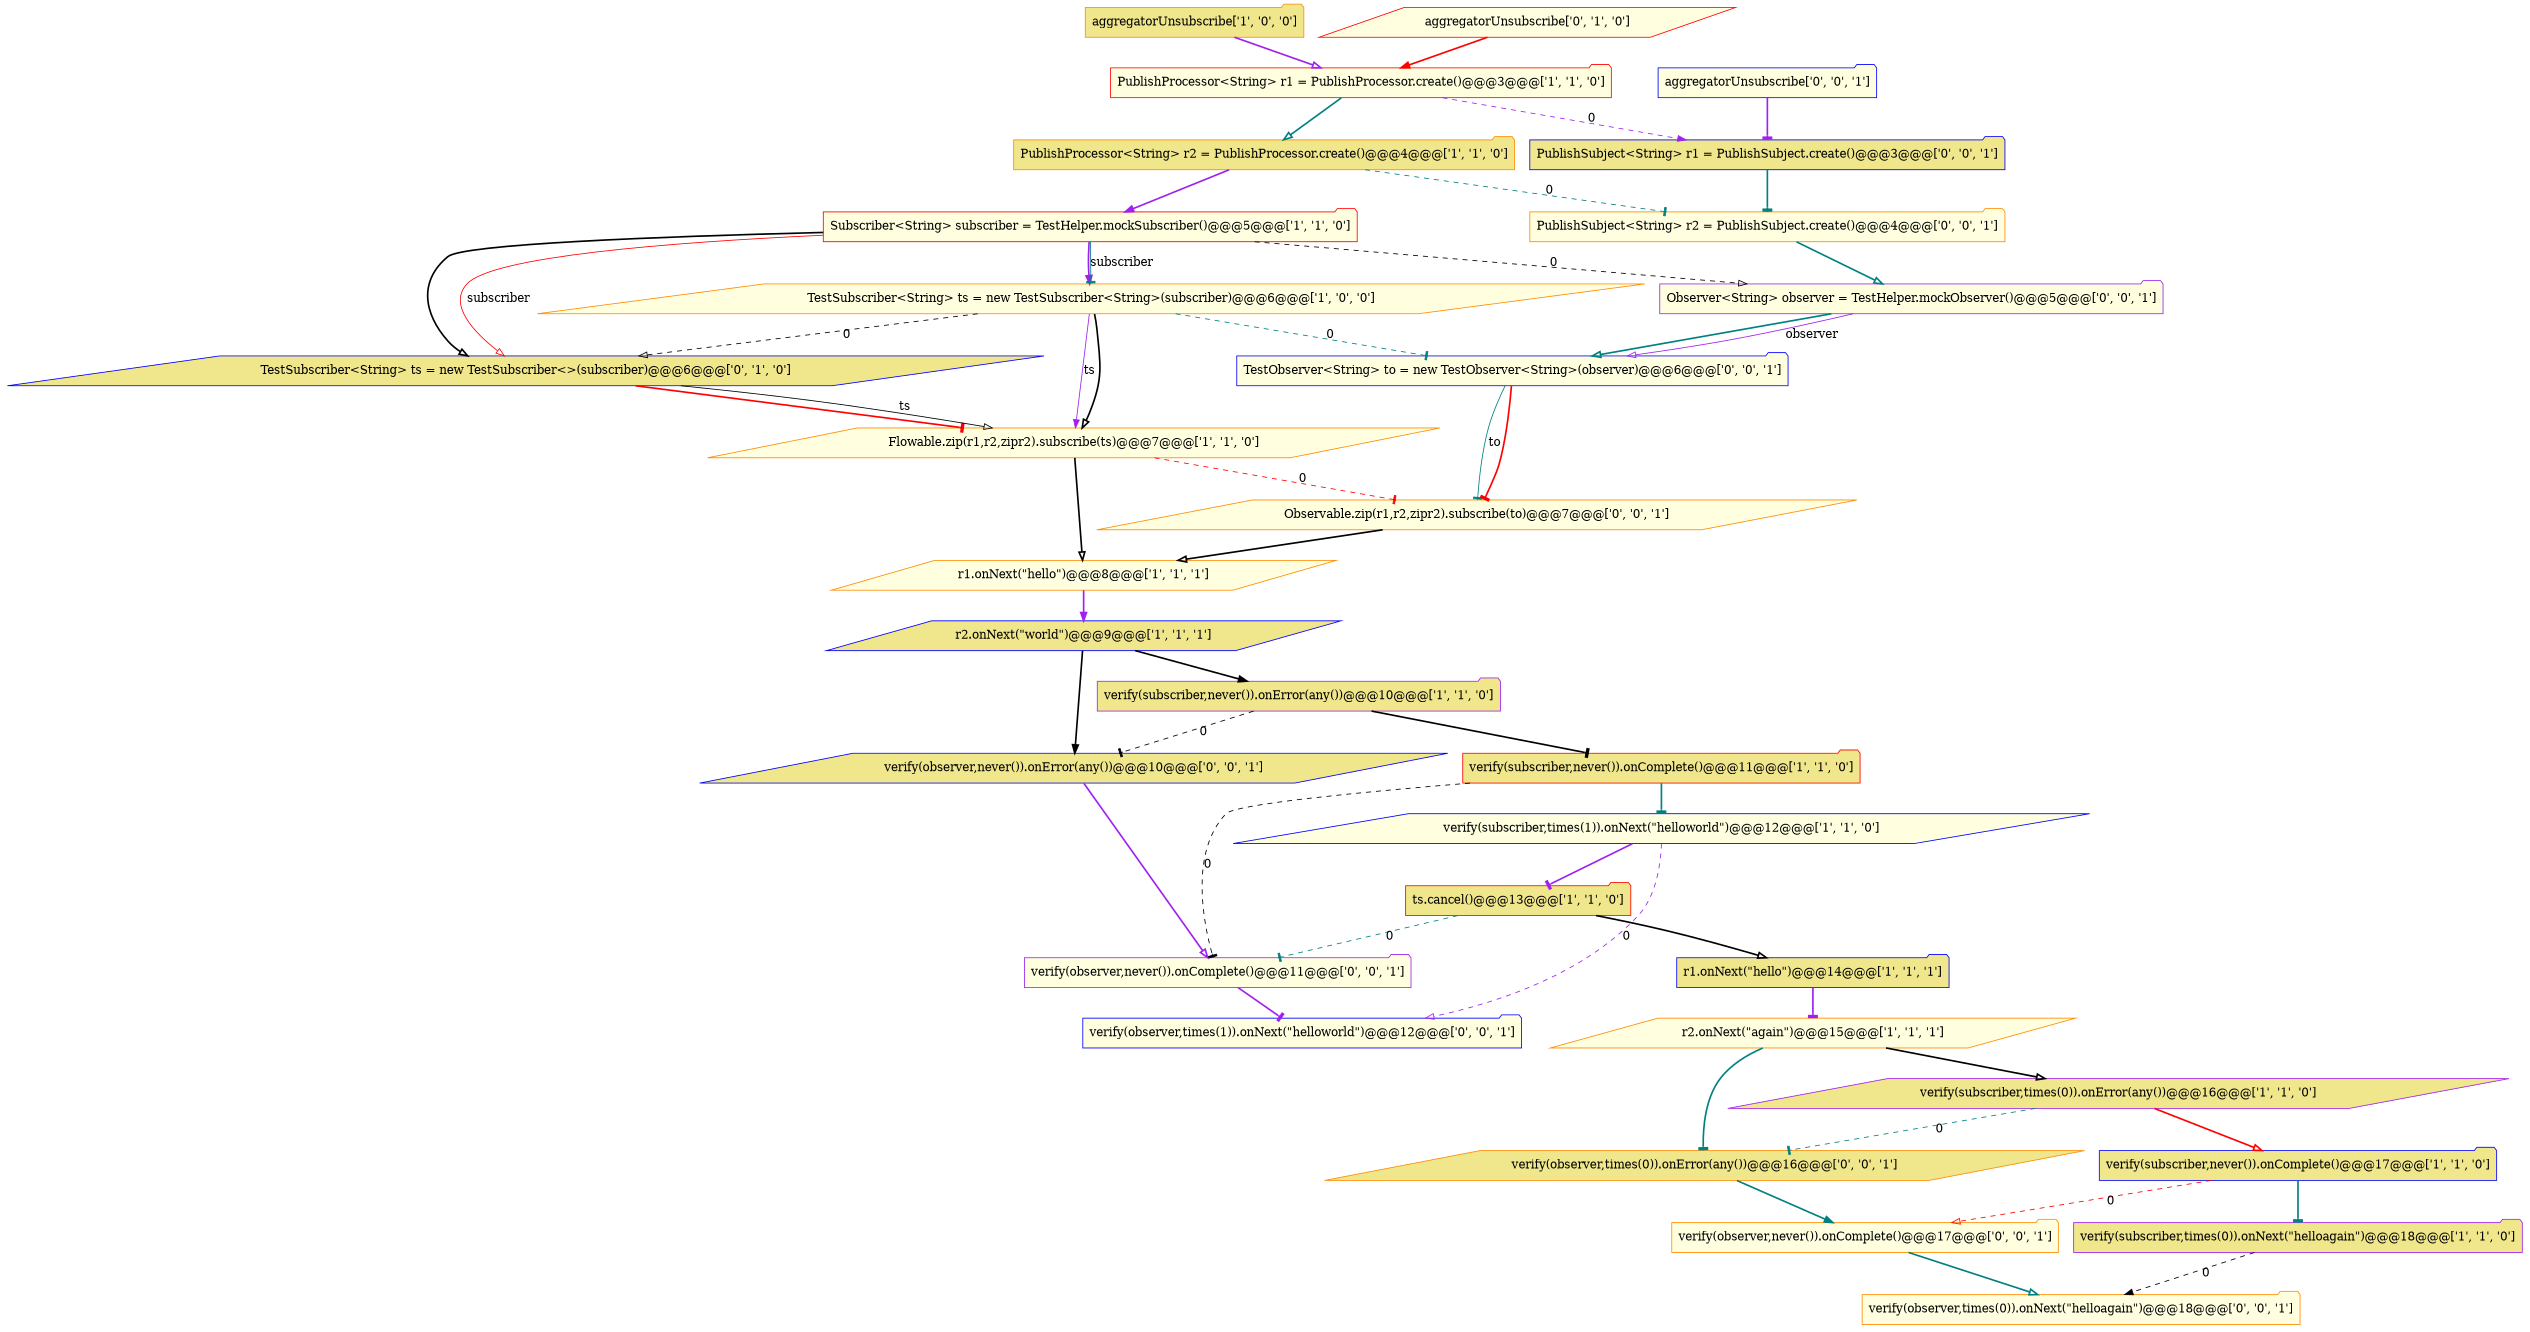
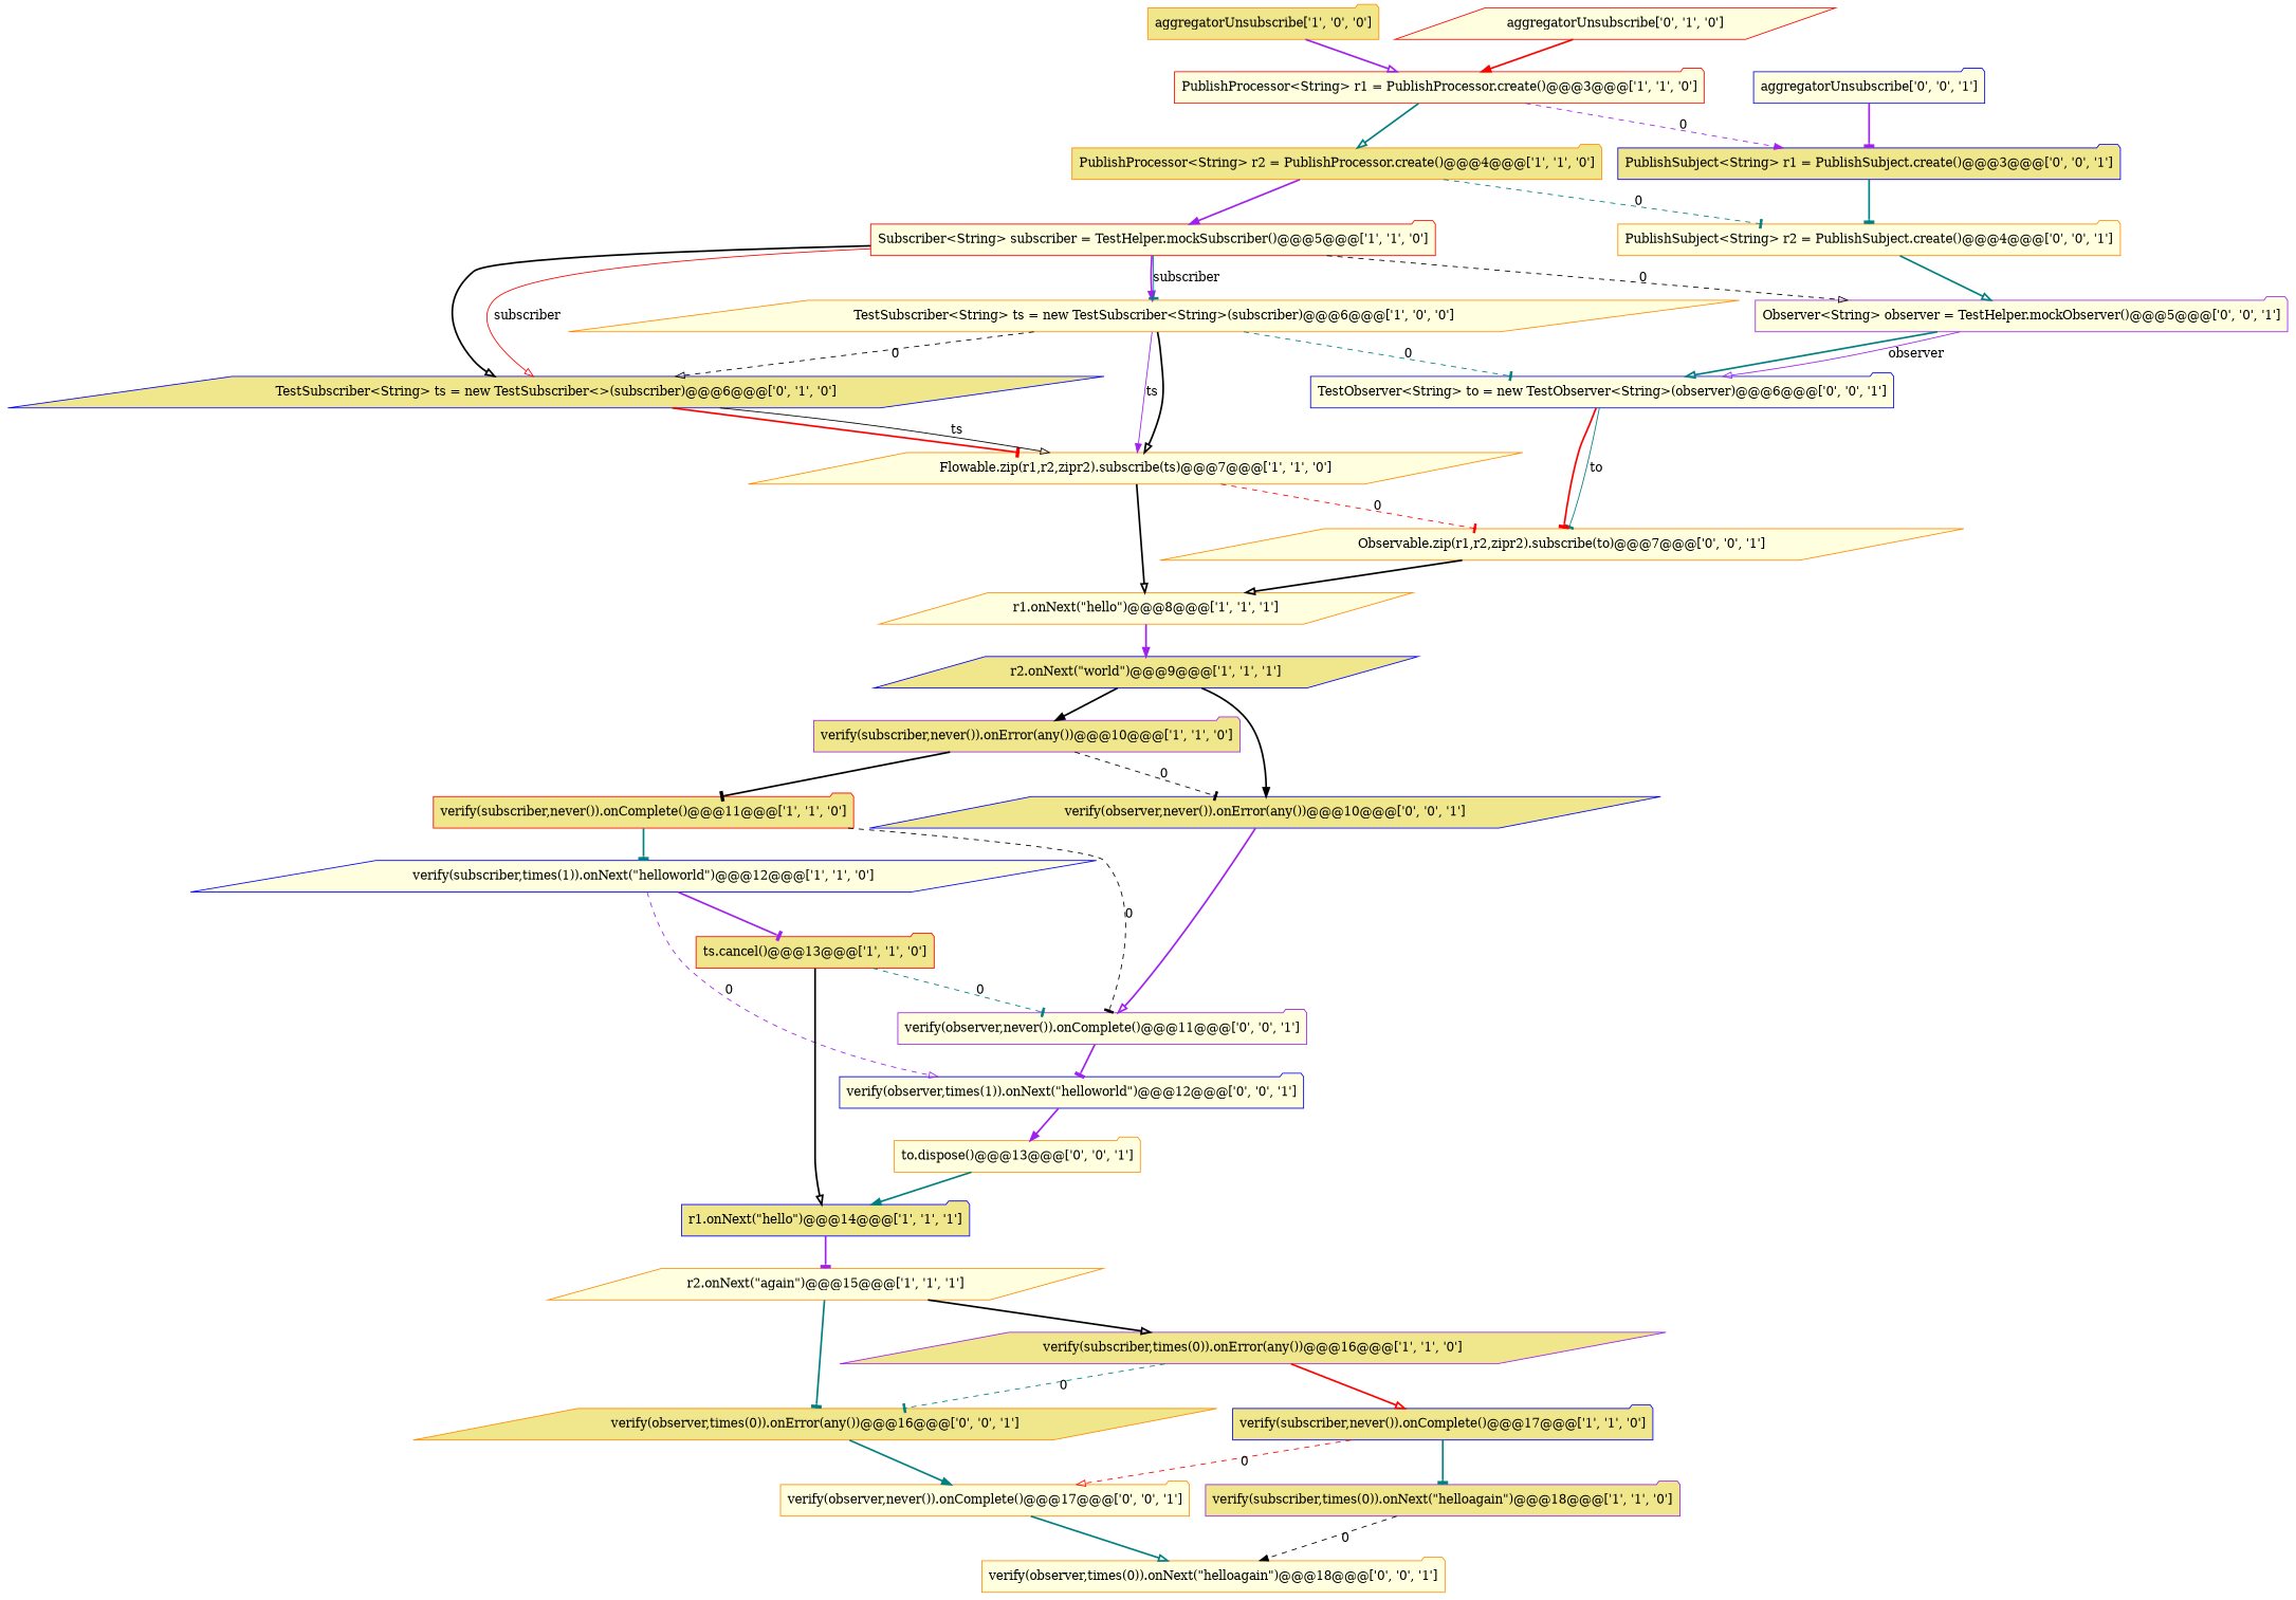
  digraph {
    node [color=darkorange fillcolor=lightyellow shape=folder style=filled]
    edge [arrowhead=tee color=teal style=bold]
    n1 [color=blue fillcolor=khaki label="TestSubscriber<String> ts = new TestSubscriber<>(subscriber)@@@6@@@['0', '1', '0']" shape=parallelogram]
    n2 [label="Flowable.zip(r1,r2,zipr2).subscribe(ts)@@@7@@@['1', '1', '0']" shape=parallelogram]
    n3 [label="r1.onNext(\"hello\")@@@8@@@['1', '1', '1']" shape=parallelogram]
    n4 [label="Observable.zip(r1,r2,zipr2).subscribe(to)@@@7@@@['0', '0', '1']" shape=parallelogram]
    n5 [color=blue fillcolor=khaki label="r2.onNext(\"world\")@@@9@@@['1', '1', '1']" shape=parallelogram]
    n6 [color=blue fillcolor=khaki label="verify(observer,never()).onError(any())@@@10@@@['0', '0', '1']" shape=parallelogram]
    n7 [color=purple fillcolor=khaki label="verify(subscriber,never()).onError(any())@@@10@@@['1', '1', '0']"]
    n8 [label="verify(observer,never()).onComplete()@@@17@@@['0', '0', '1']"]
    n9 [label="verify(observer,times(0)).onNext(\"helloagain\")@@@18@@@['0', '0', '1']"]
    n10 [color=blue label="TestObserver<String> to = new TestObserver<String>(observer)@@@6@@@['0', '0', '1']"]
    n11 [color=red fillcolor=khaki label="verify(subscriber,never()).onComplete()@@@11@@@['1', '1', '0']"]
    n12 [color=purple label="verify(observer,never()).onComplete()@@@11@@@['0', '0', '1']"]
    n13 [color=blue label="verify(subscriber,times(1)).onNext(\"helloworld\")@@@12@@@['1', '1', '0']" shape=parallelogram]
    n14 [color=blue label="verify(observer,times(1)).onNext(\"helloworld\")@@@12@@@['0', '0', '1']"]
    n15 [color=red fillcolor=khaki label="ts.cancel()@@@13@@@['1', '1', '0']"]
    n16 [color=blue fillcolor=khaki label="r1.onNext(\"hello\")@@@14@@@['1', '1', '1']"]
    n17 [label="r2.onNext(\"again\")@@@15@@@['1', '1', '1']" shape=parallelogram]
+   n18 [label="to.dispose()@@@13@@@['0', '0', '1']"]
    n19 [color=red label="Subscriber<String> subscriber = TestHelper.mockSubscriber()@@@5@@@['1', '1', '0']"]
    n20 [color=purple label="Observer<String> observer = TestHelper.mockObserver()@@@5@@@['0', '0', '1']"]
    n21 [label="TestSubscriber<String> ts = new TestSubscriber<String>(subscriber)@@@6@@@['1', '0', '0']" shape=parallelogram]
    n22 [color=purple fillcolor=khaki label="verify(subscriber,times(0)).onNext(\"helloagain\")@@@18@@@['1', '1', '0']"]
    n23 [fillcolor=khaki label="verify(observer,times(0)).onError(any())@@@16@@@['0', '0', '1']" shape=parallelogram]
    n24 [label="PublishSubject<String> r2 = PublishSubject.create()@@@4@@@['0', '0', '1']"]
    n25 [fillcolor=khaki label="aggregatorUnsubscribe['1', '0', '0']"]
    n26 [color=red label="PublishProcessor<String> r1 = PublishProcessor.create()@@@3@@@['1', '1', '0']"]
    n27 [color=blue fillcolor=khaki label="PublishSubject<String> r1 = PublishSubject.create()@@@3@@@['0', '0', '1']"]
    n28 [fillcolor=khaki label="PublishProcessor<String> r2 = PublishProcessor.create()@@@4@@@['1', '1', '0']"]
    n29 [color=blue label="aggregatorUnsubscribe['0', '0', '1']"]
    n30 [color=purple fillcolor=khaki label="verify(subscriber,times(0)).onError(any())@@@16@@@['1', '1', '0']" shape=parallelogram]
    n31 [color=blue fillcolor=khaki label="verify(subscriber,never()).onComplete()@@@17@@@['1', '1', '0']"]
    n32 [color=red label="aggregatorUnsubscribe['0', '1', '0']" shape=parallelogram]
    n1 -> n2 [color=red]
    n1 -> n2 [arrowhead=onormal color=black label=ts style=solid]
    n2 -> n3 [arrowhead=onormal color=black]
    n2 -> n4 [color=red label=0 style=dashed]
    n3 -> n5 [arrowhead=normal color=purple]
    n4 -> n3 [arrowhead=onormal color=black]
    n5 -> n6 [arrowhead=normal color=black]
    n5 -> n7 [arrowhead=normal color=black]
    n6 -> n12 [arrowhead=onormal color=purple]
    n7 -> n6 [color=black label=0 style=dashed]
    n7 -> n11 [color=black]
    n8 -> n9 [arrowhead=onormal]
    n10 -> n4 [label=to style=solid]
    n10 -> n4 [color=red]
    n11 -> n12 [color=black label=0 style=dashed]
    n11 -> n13
    n12 -> n14 [color=purple]
    n13 -> n14 [arrowhead=onormal color=purple label=0 style=dashed]
    n13 -> n15 [color=purple]
+   n14 -> n18 [arrowhead=normal color=purple]
    n15 -> n12 [label=0 style=dashed]
    n15 -> n16 [arrowhead=onormal color=black]
    n16 -> n17 [color=purple]
    n17 -> n23
    n17 -> n30 [arrowhead=onormal color=black]
+   n18 -> n16 [arrowhead=normal]
    n19 -> n1 [arrowhead=onormal color=black]
    n19 -> n1 [arrowhead=onormal color=red label=subscriber style=solid]
    n19 -> n20 [arrowhead=onormal color=black label=0 style=dashed]
    n19 -> n21 [arrowhead=normal color=purple]
    n19 -> n21 [label=subscriber style=solid]
    n20 -> n10 [arrowhead=onormal]
    n20 -> n10 [arrowhead=onormal color=purple label=observer style=solid]
    n21 -> n1 [arrowhead=onormal color=black label=0 style=dashed]
    n21 -> n2 [arrowhead=normal color=purple label=ts style=solid]
    n21 -> n2 [arrowhead=onormal color=black]
    n21 -> n10 [label=0 style=dashed]
    n22 -> n9 [arrowhead=normal color=black label=0 style=dashed]
    n23 -> n8 [arrowhead=normal]
    n24 -> n20 [arrowhead=onormal]
    n25 -> n26 [arrowhead=onormal color=purple]
    n26 -> n27 [arrowhead=normal color=purple label=0 style=dashed]
    n26 -> n28 [arrowhead=onormal]
    n27 -> n24
    n28 -> n19 [arrowhead=normal color=purple]
    n28 -> n24 [label=0 style=dashed]
    n29 -> n27 [color=purple]
    n30 -> n23 [label=0 style=dashed]
    n30 -> n31 [arrowhead=onormal color=red]
    n31 -> n8 [arrowhead=onormal color=red label=0 style=dashed]
    n31 -> n22
    n32 -> n26 [arrowhead=normal color=red]
  }
